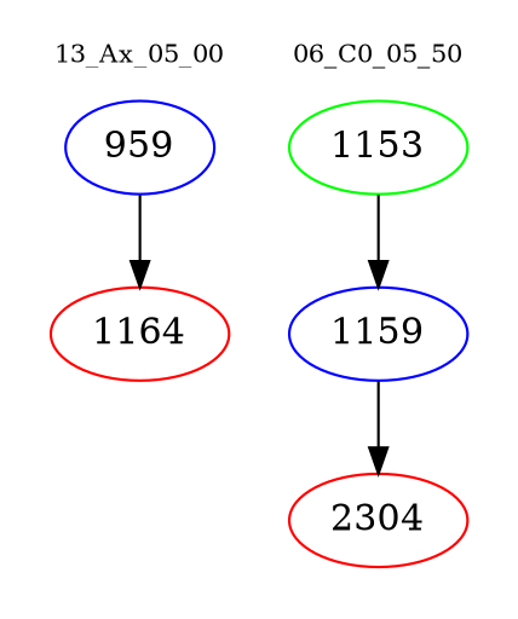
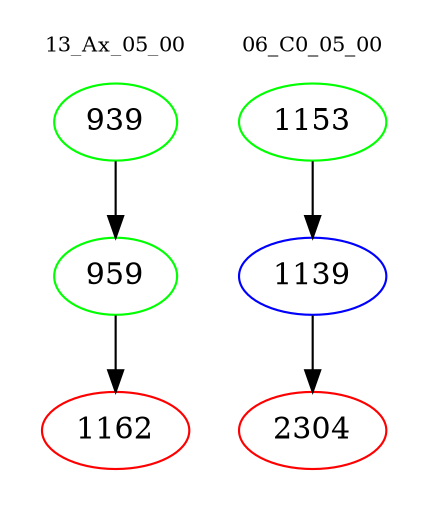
  digraph {
    node [color=green]
    edge [color=black]
-   n2 [color=blue label=959]
-   n3 [color=red label=1164]
+   n1 [label=939]
+   n2 [label=959]
+   n3 [color=red label=1162]
    n4 [label=1153]
-   n5 [color=blue label=1159]
+   n5 [color=blue label=1139]
    n6 [color=red label=2304]
    subgraph cluster_1 {
      color=white
      fontsize=10
      label="13_Ax_05_00"
+     n1
      n2
      n3
    }
    subgraph cluster_2 {
      color=white
      fontsize=10
-     label="06_C0_05_50"
+     label="06_C0_05_00"
      n4
      n5
      n6
    }
+   n1 -> n2
    n2 -> n3
    n4 -> n5
    n5 -> n6
  }
